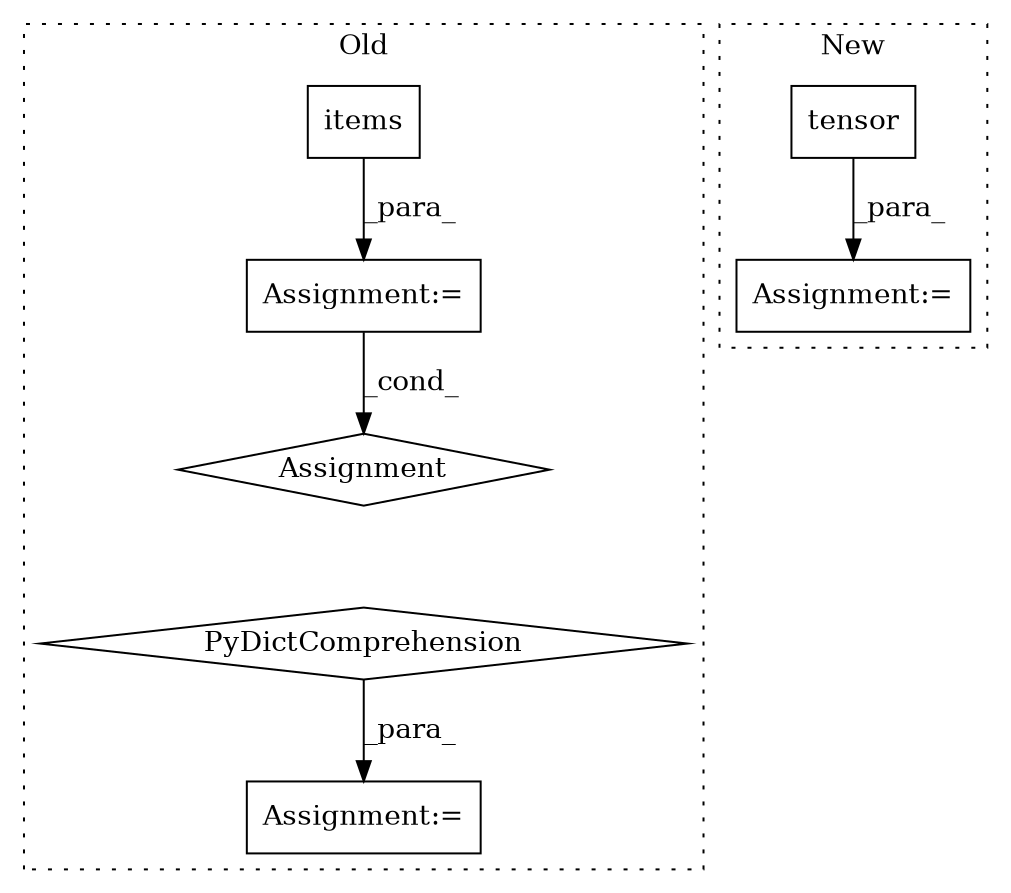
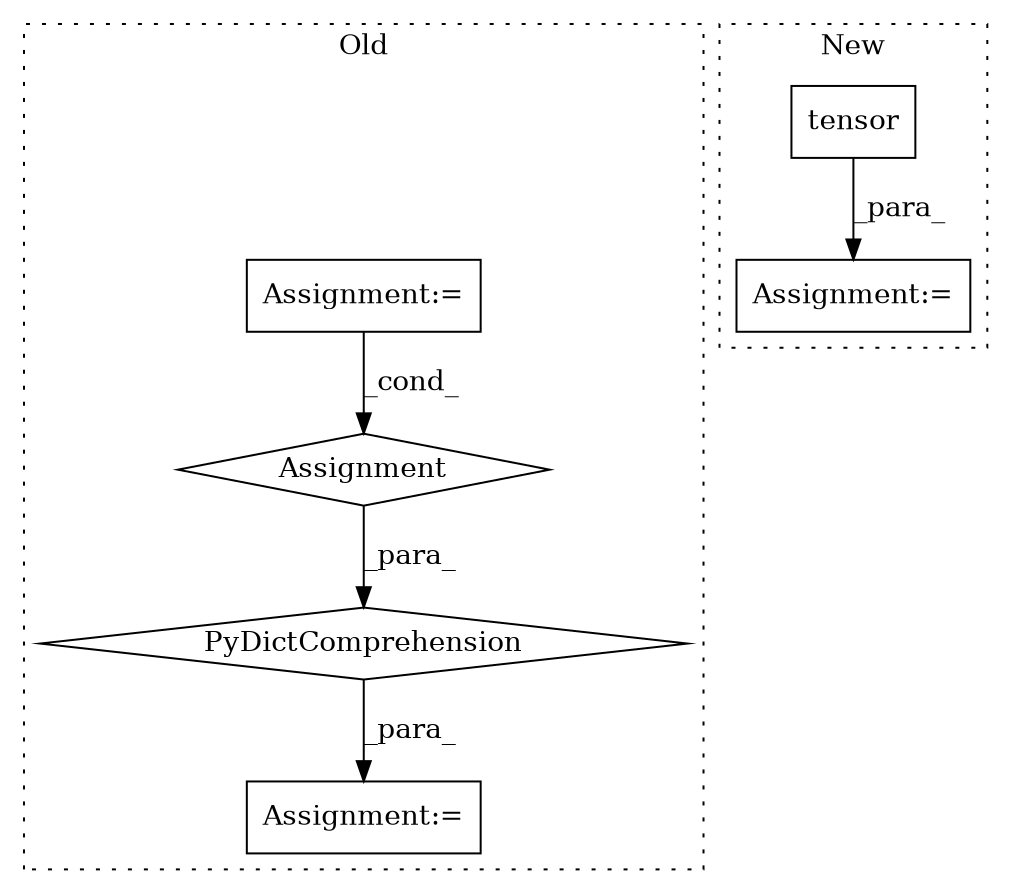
  digraph {
    node [a=7 l=42 s=892 shape=box]
    n1 [a=110 l=135 label=PyDictComprehension s=807 shape=diamond]
    n2 [a=113 label=Assignment shape=diamond]
    n3 [l=12 label="Assignment:=" s=795]
    n4 [label="Assignment:="]
-   n5 [a=32 l=7 label=items s=918]
    n6 [a=32 l="7,1" label=tensor s="753,776"]
    n7 [l=1 label="Assignment:=" s=741]
    subgraph cluster_1 {
      label=Old
      style=dotted
      n1
      n2
      n3
      n4
-     n5
    }
    subgraph cluster_2 {
      label=New
      style=dotted
      n6
      n7
    }
    n1 -> n3 [label=_para_]
+   n2 -> n1 [label=_para_]
    n4 -> n2 [label=_cond_]
-   n5 -> n4 [label=_para_]
    n6 -> n7 [label=_para_]
  }
